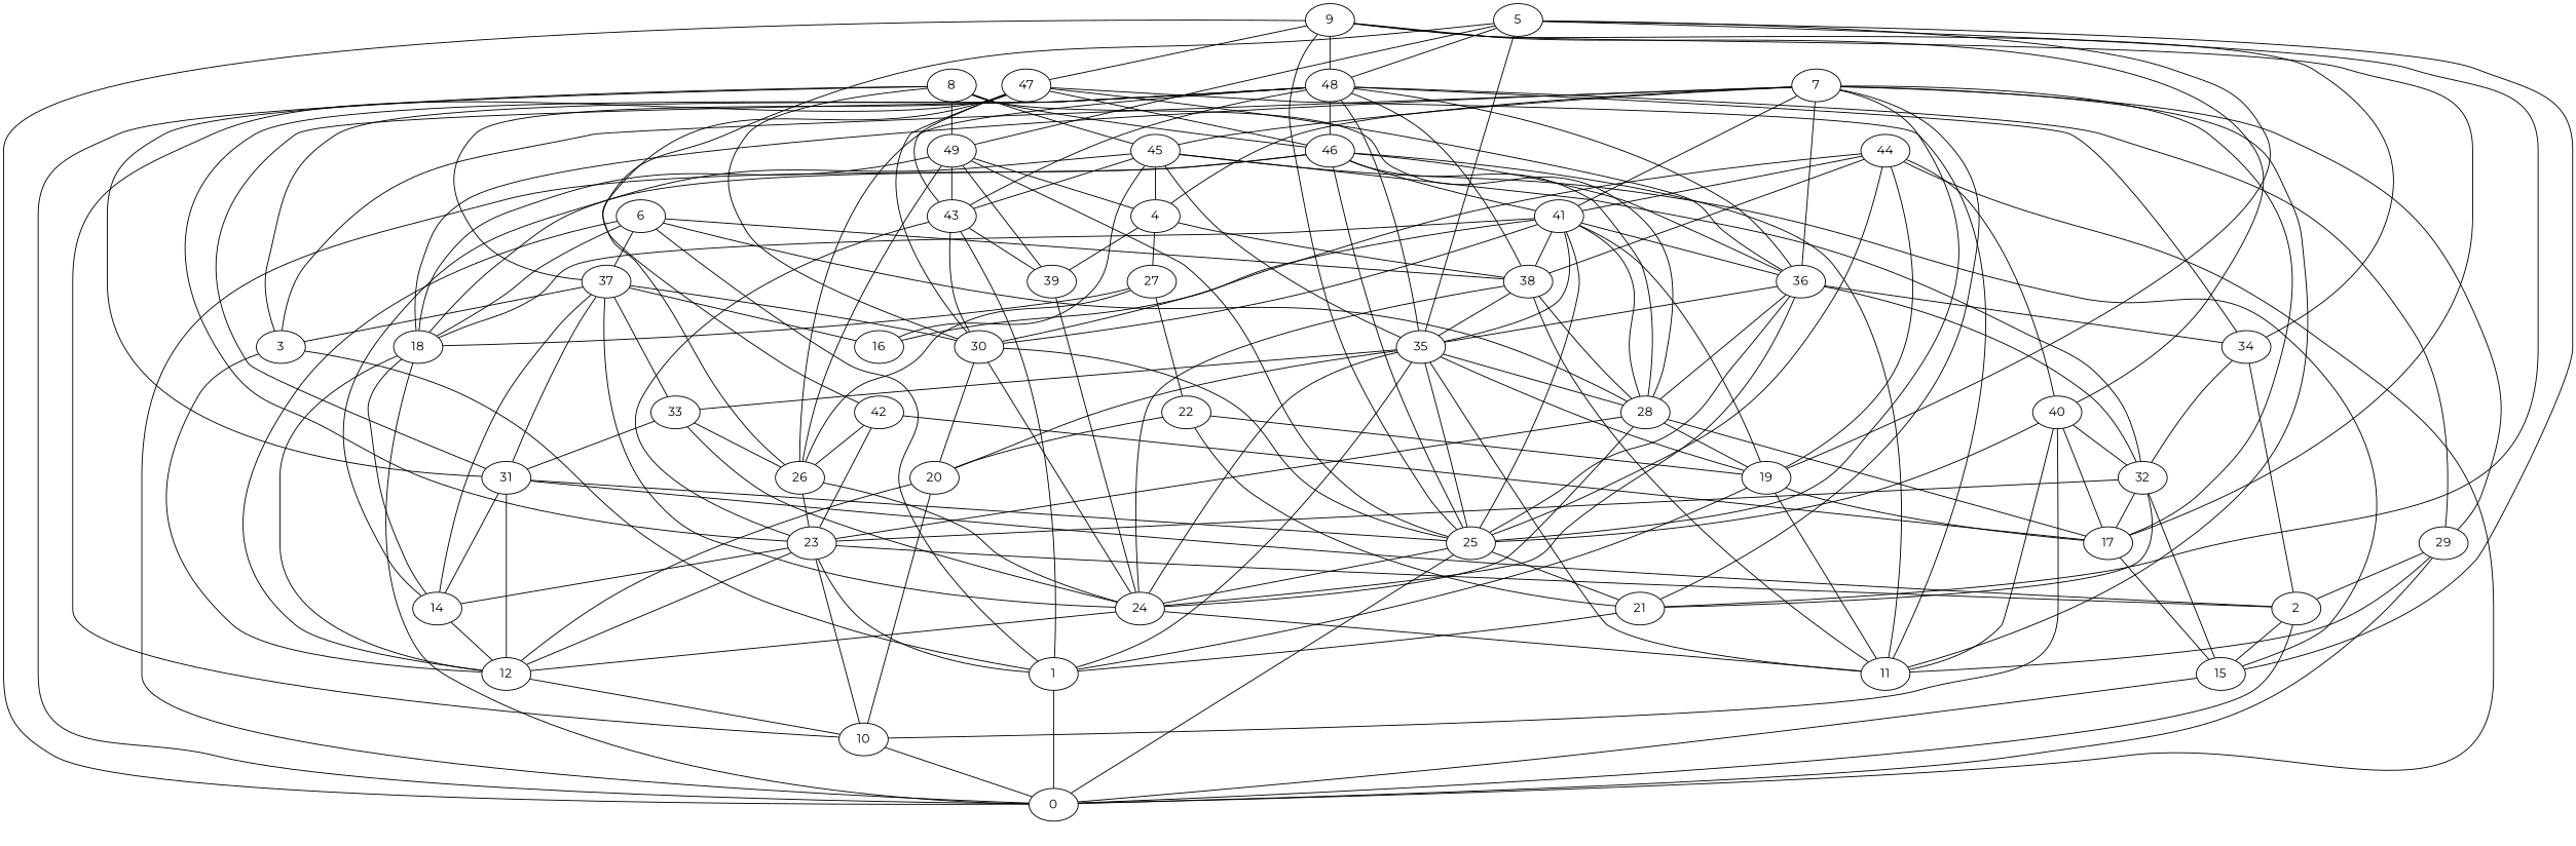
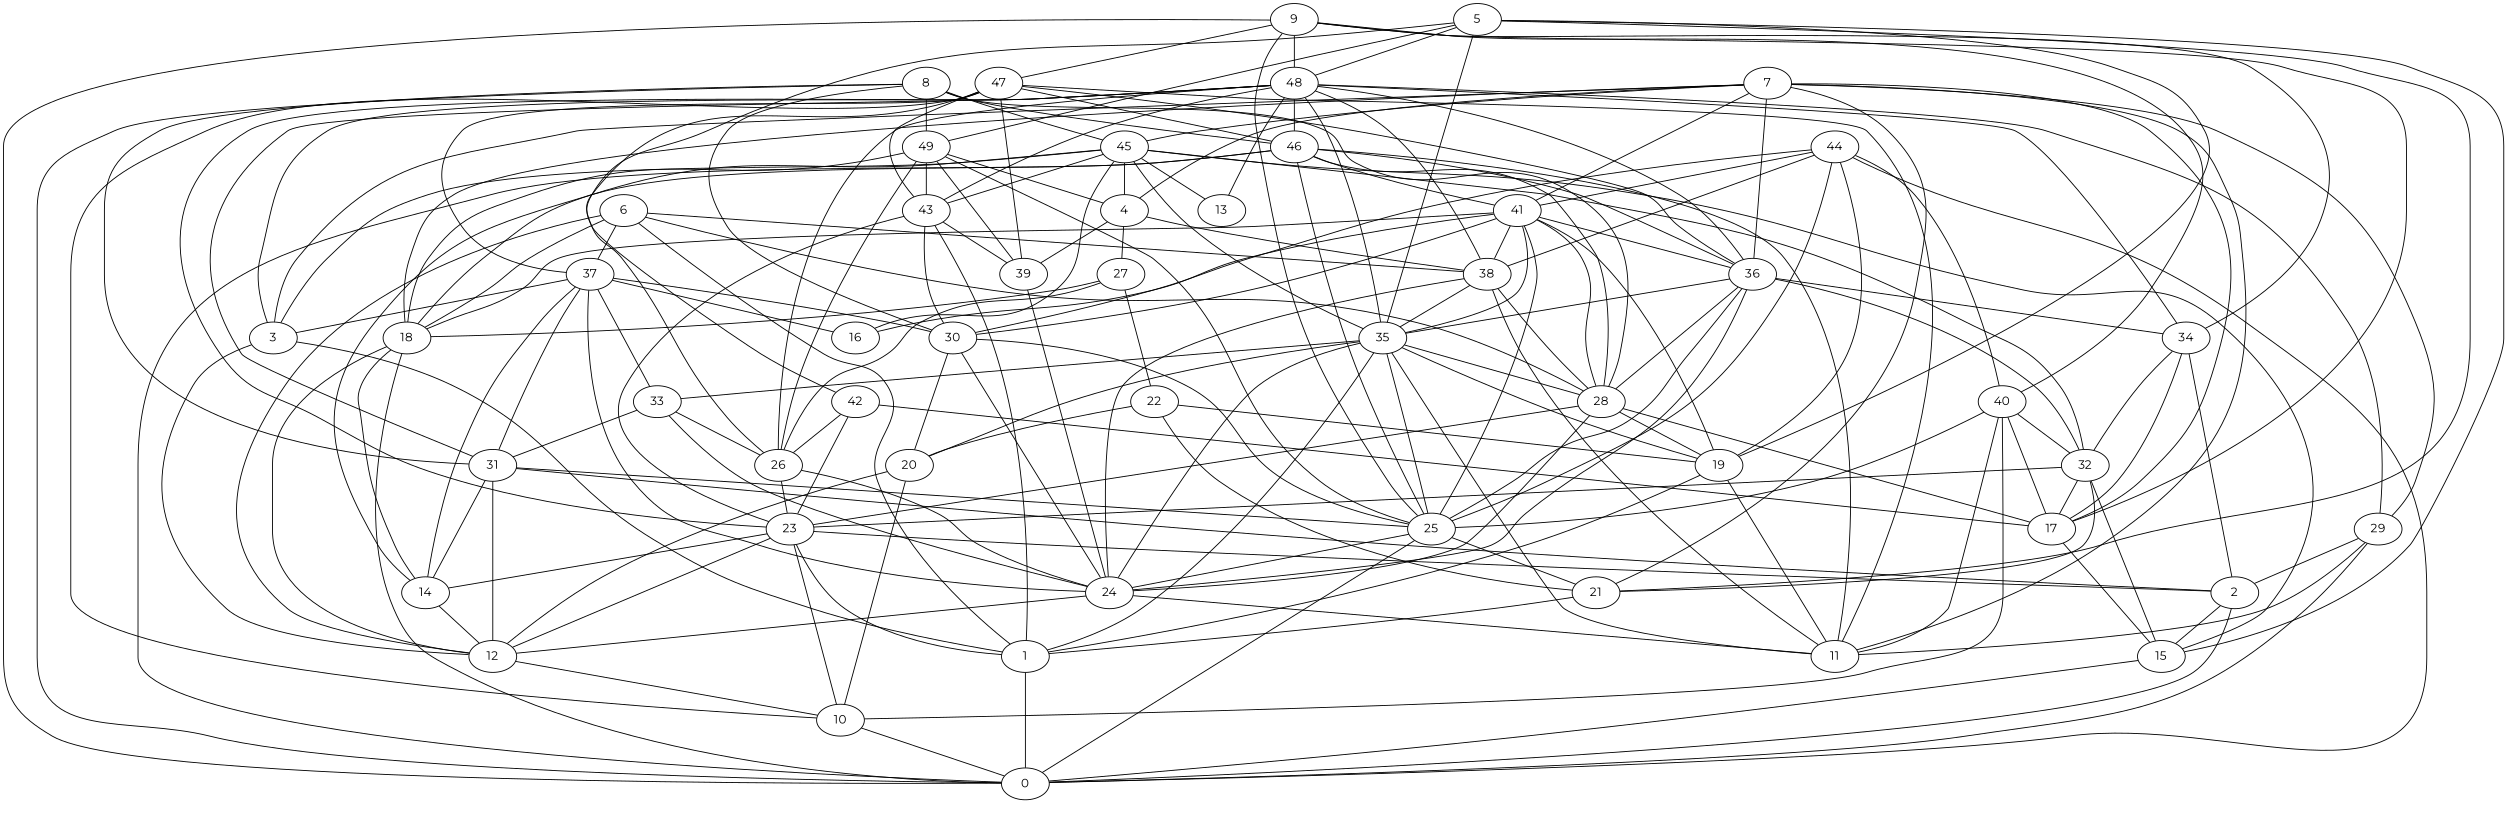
  digraph {
    fontname=Montserrat
    node [fontname=Montserrat]
    edge [color=black dir=none fontname=Montserrat]
    9
    47
    34
    40
    48
    17
    0
    25
    26
    43
    39
    11
    37
    36
    46
    10
    32
    2
    23
    35
    38
    29
    3
+   13
    31
    15
    21
    20
    14
    12
    1
    42
    24
    49
    18
    4
    30
    5
    19
    28
    33
    16
    27
    22
    41
    7
    45
    6
    8
    44
    subgraph sub_1 {
      9
      47
      34
      40
      48
      17
      0
      25
      26
      43
      39
      11
      37
      36
      46
      10
      32
      2
      23
      35
      38
      29
      3
+     13
      31
      15
      21
      20
      14
      12
      1
      42
      24
      49
      18
      4
      30
      5
      19
      28
      33
      16
      27
      22
      41
      7
      45
      6
      8
      44
    }
    9 -> 47
    9 -> 34
    9 -> 40
    9 -> 48
    9 -> 17
    9 -> 0
    9 -> 25
    47 -> 26
    47 -> 43
-   47 -> 30
+   47 -> 39
    47 -> 11
    47 -> 37
    47 -> 36
    47 -> 46
    47 -> 10
    34 -> 32
    34 -> 2
    40 -> 17
    40 -> 25
    40 -> 11
    40 -> 10
    40 -> 32
    48 -> 34
    48 -> 26
    48 -> 43
    48 -> 36
    48 -> 46
    48 -> 23
    48 -> 35
    48 -> 38
    48 -> 29
    48 -> 3
+   48 -> 13
    48 -> 31
    17 -> 15
    25 -> 0
    25 -> 21
    25 -> 24
    26 -> 23
    26 -> 24
    43 -> 39
    43 -> 23
    43 -> 1
    43 -> 30
    39 -> 24
    37 -> 3
    37 -> 31
    37 -> 14
    37 -> 24
    37 -> 30
    37 -> 33
    37 -> 16
    36 -> 34
    36 -> 25
    36 -> 32
    36 -> 35
    36 -> 24
    36 -> 28
    46 -> 0
    46 -> 25
    46 -> 11
    46 -> 36
    46 -> 14
    46 -> 28
    46 -> 41
    10 -> 0
    32 -> 17
    32 -> 23
    32 -> 15
    32 -> 21
    2 -> 0
    2 -> 15
    23 -> 10
    23 -> 2
    23 -> 14
    23 -> 12
    23 -> 1
    35 -> 25
    35 -> 11
    35 -> 20
    35 -> 1
    35 -> 24
    35 -> 19
    35 -> 28
    35 -> 33
    38 -> 11
    38 -> 35
    38 -> 24
    38 -> 28
    29 -> 0
    29 -> 11
    29 -> 2
    3 -> 12
    3 -> 1
    31 -> 25
    31 -> 2
    31 -> 14
    31 -> 12
    15 -> 0
    21 -> 1
    20 -> 10
    20 -> 12
    14 -> 12
    12 -> 10
    1 -> 0
    42 -> 17
    42 -> 26
    42 -> 23
    24 -> 11
    24 -> 12
    49 -> 25
    49 -> 26
    49 -> 43
    49 -> 39
    49 -> 18
    49 -> 4
    18 -> 0
    18 -> 14
    18 -> 12
    4 -> 39
    4 -> 38
    4 -> 27
    30 -> 25
    30 -> 20
    30 -> 24
    5 -> 48
    5 -> 35
    5 -> 15
    5 -> 21
    5 -> 42
    5 -> 49
    5 -> 19
-   19 -> 17
+   34 -> 17
    19 -> 11
    19 -> 1
    28 -> 17
    28 -> 23
    28 -> 24
    28 -> 19
    33 -> 26
    33 -> 31
    33 -> 24
    27 -> 26
    27 -> 18
    27 -> 22
    22 -> 21
    22 -> 20
    22 -> 19
    41 -> 25
    41 -> 36
    41 -> 35
    41 -> 38
    41 -> 18
    41 -> 30
    41 -> 19
    41 -> 28
    41 -> 16
    7 -> 17
-   7 -> 25
    7 -> 11
    7 -> 36
    7 -> 29
    7 -> 3
    7 -> 21
    7 -> 18
    7 -> 4
    7 -> 41
    7 -> 45
    45 -> 43
    45 -> 32
    45 -> 35
+   45 -> 3
+   45 -> 13
    45 -> 15
    45 -> 18
    45 -> 4
    45 -> 16
    6 -> 37
    6 -> 38
    6 -> 12
    6 -> 1
    6 -> 18
    6 -> 28
    8 -> 0
    8 -> 46
    8 -> 31
    8 -> 49
    8 -> 30
    8 -> 28
    8 -> 45
    44 -> 40
    44 -> 0
    44 -> 25
    44 -> 38
    44 -> 30
    44 -> 19
    44 -> 41
  }
